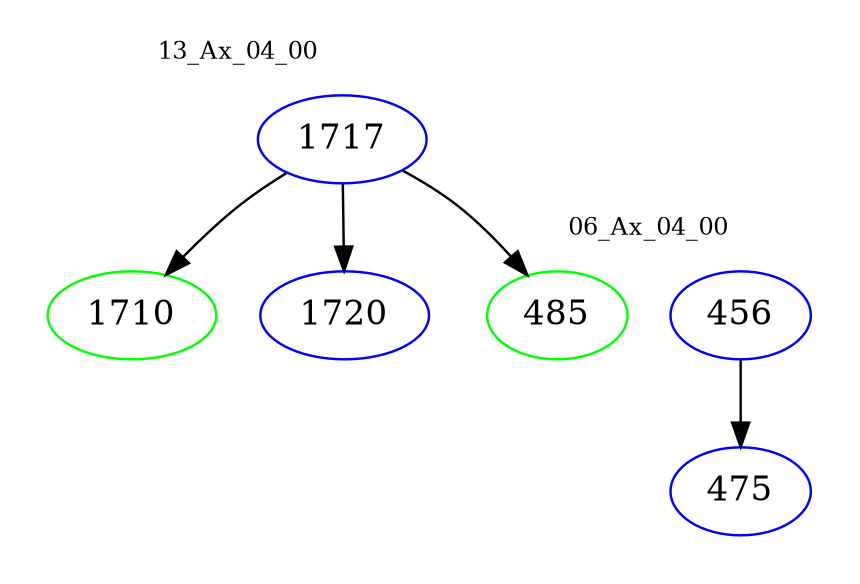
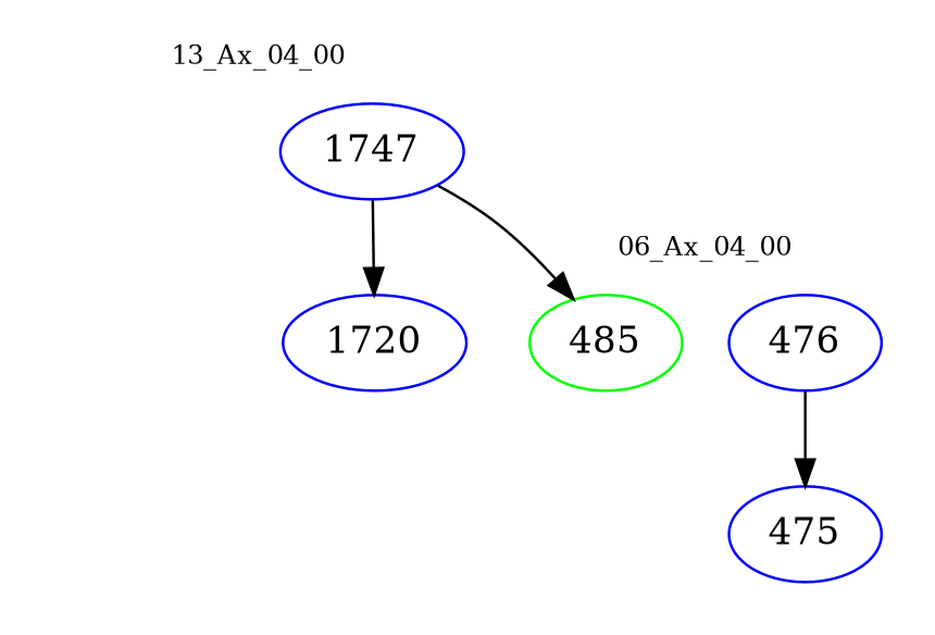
  digraph {
    node [color=blue]
    edge [color=black]
-   n1 [label=456]
+   n1 [label=476]
    n2 [label=475]
    n3 [color=green label=485]
-   n4 [label=1717]
-   n5 [color=green label=1710]
+   n4 [label=1747]
    n6 [label=1720]
    subgraph cluster_1 {
      color=white
      fontsize=10
      label="06_Ax_04_00"
      n1
      n2
      n3
    }
    subgraph cluster_2 {
      color=white
      fontsize=10
      label="13_Ax_04_00"
      n4
-     n5
      n6
    }
    n1 -> n2
    n4 -> n3
-   n4 -> n5
    n4 -> n6
  }
